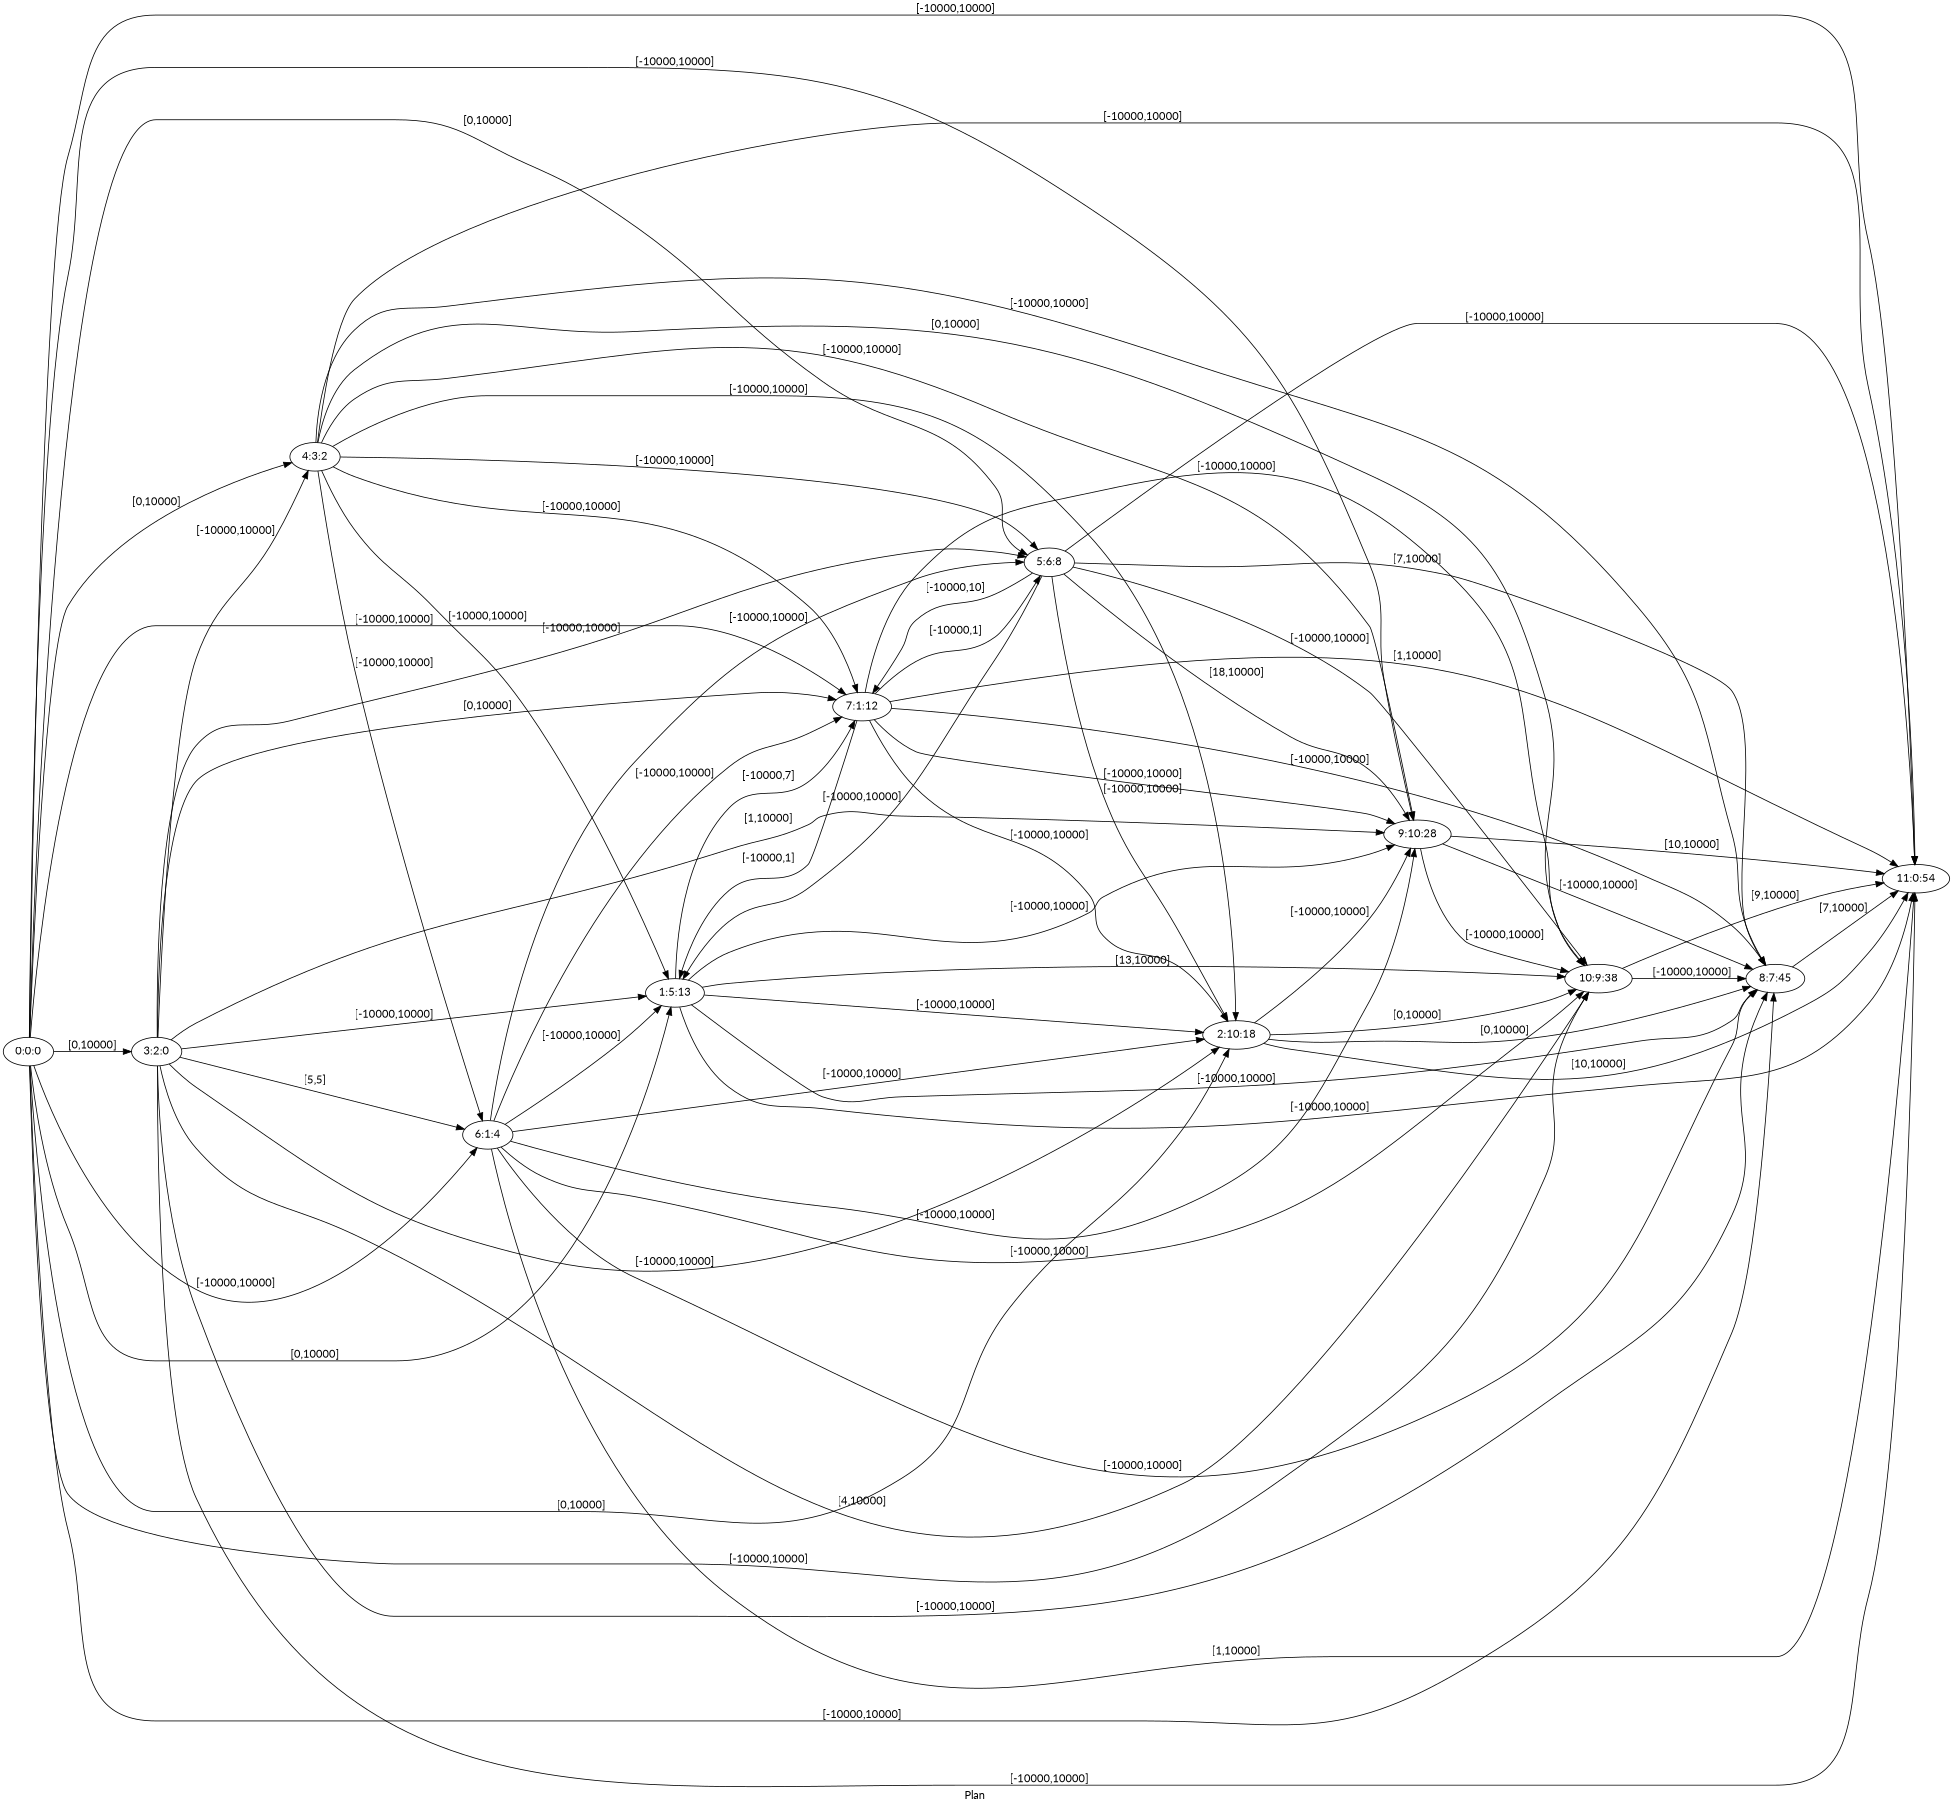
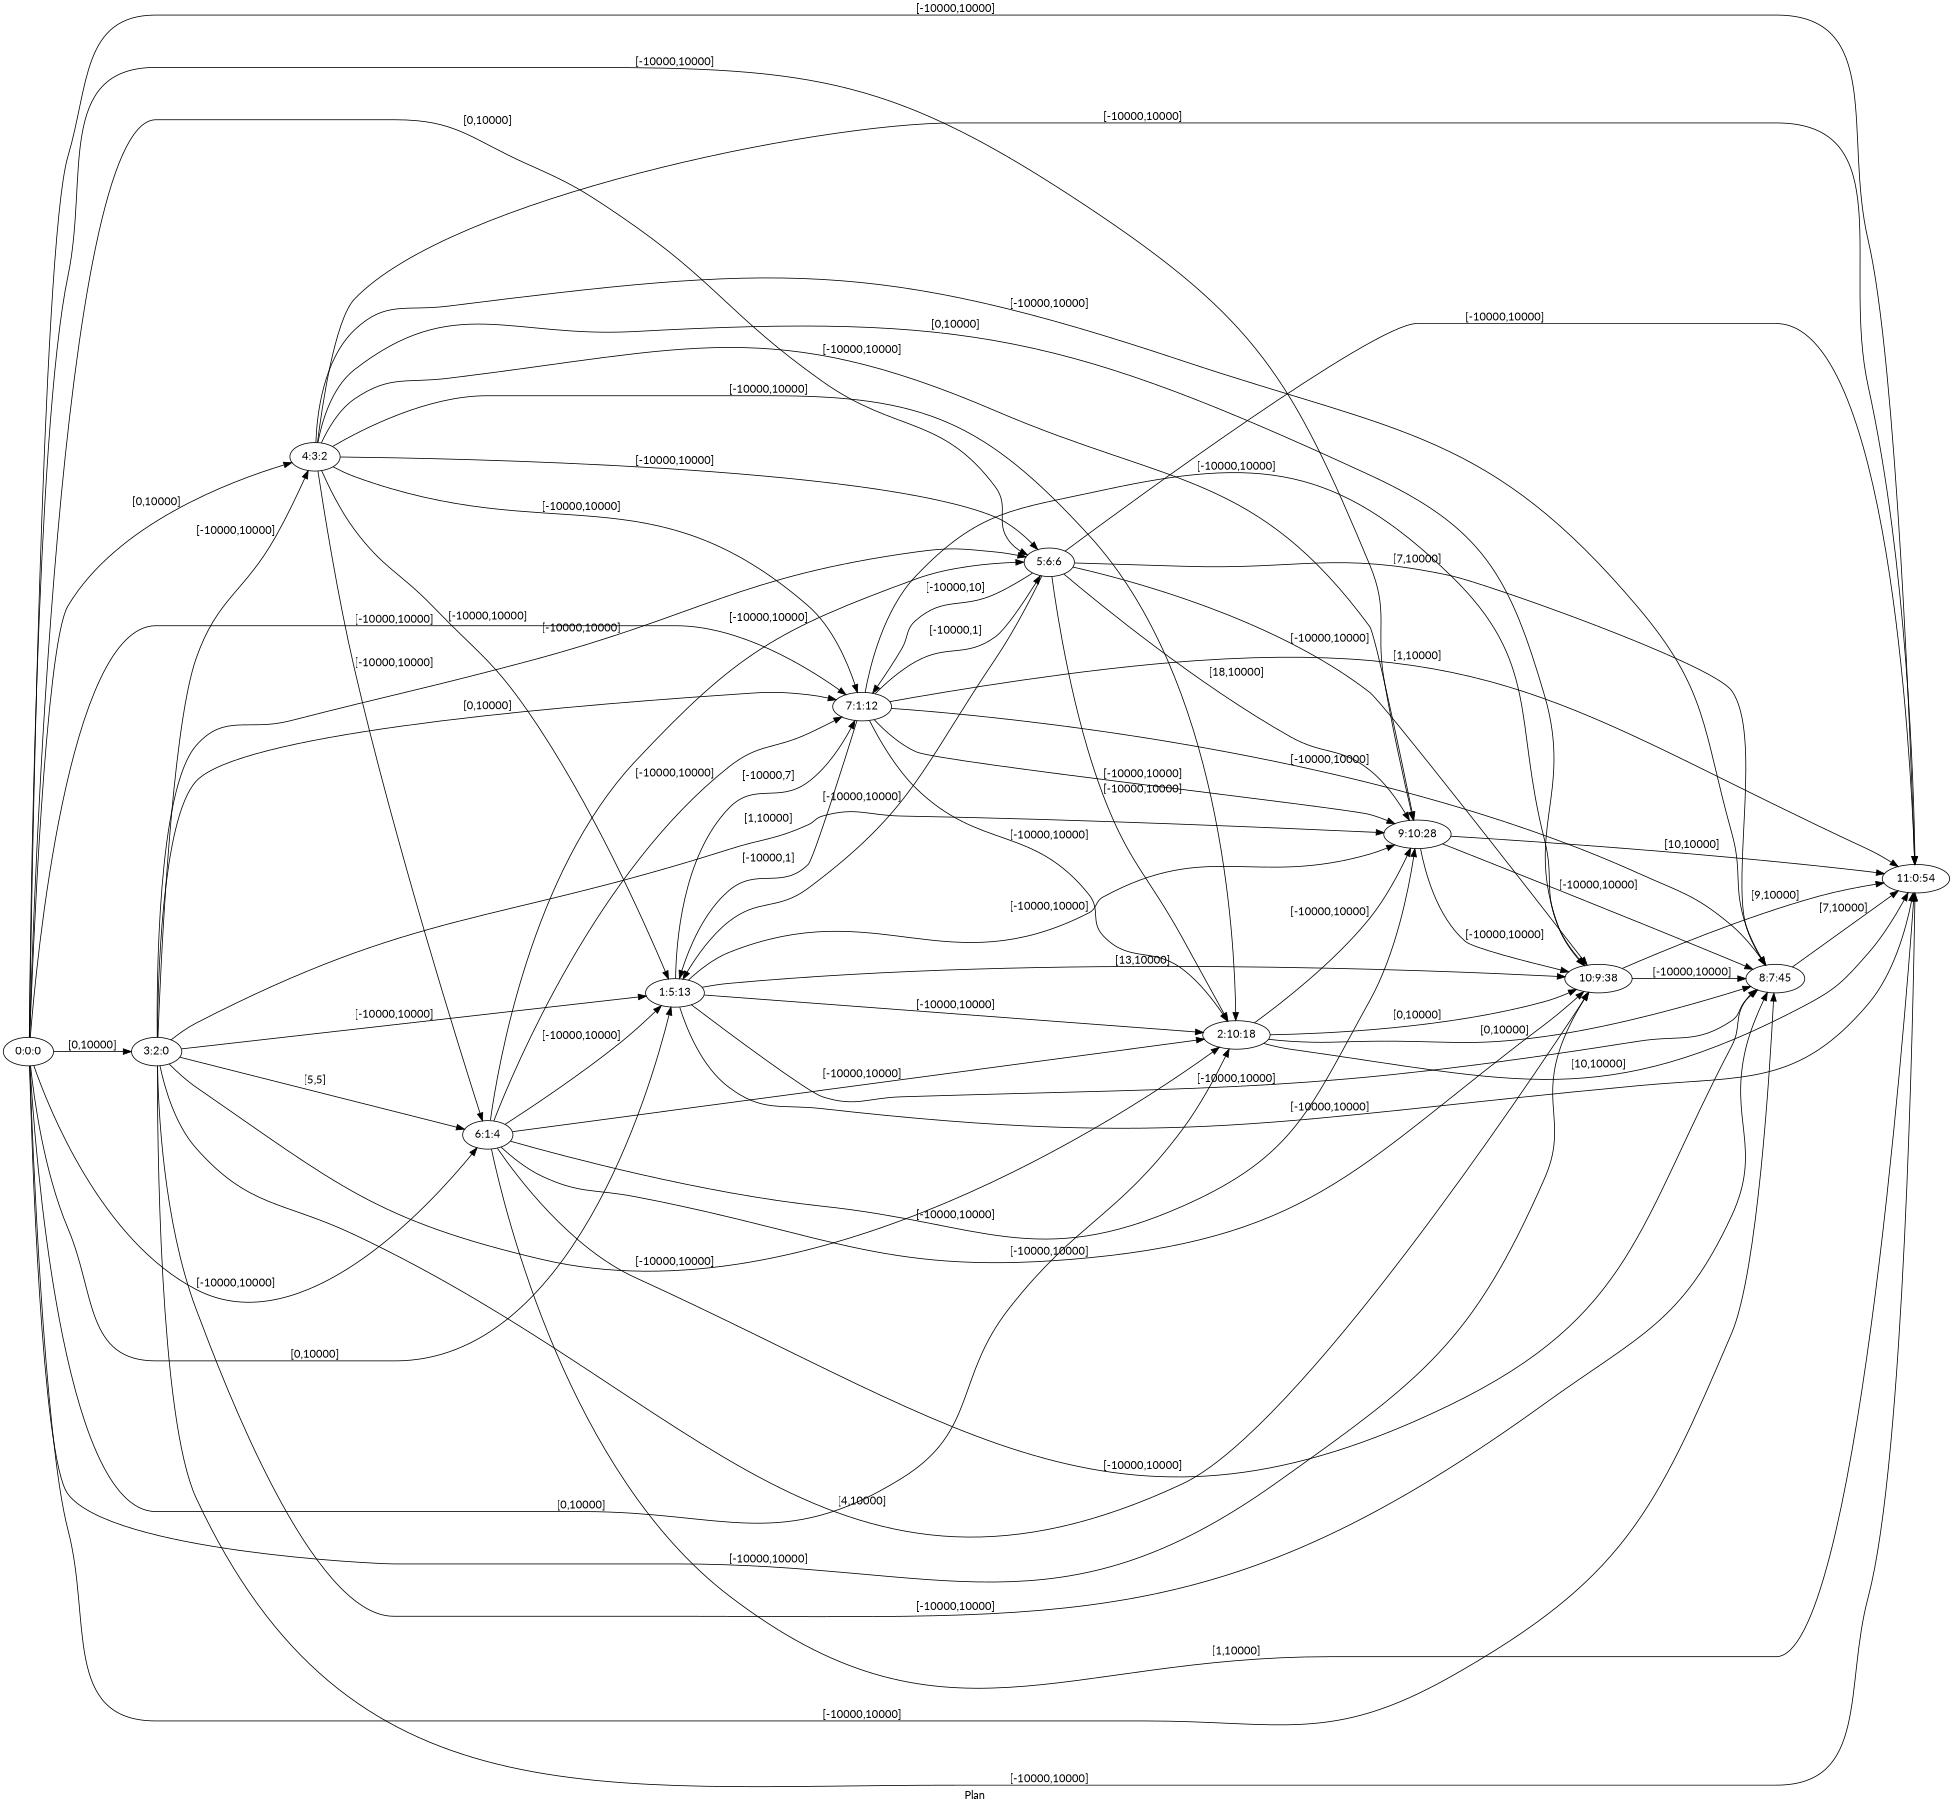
  digraph {
    fldt=0.559307
    fontname=Lato
    label="Plan "
    nodesep=.45
    rankdir=LR
    node [fontname=Lato]
    edge [fontname=Lato]
    "0:0:0"
    "1:5:13"
    "2:10:18"
    "3:2:0"
    "4:3:2"
-   "5:6:6" [label="5:6:8"]
+   "5:6:6"
    n7 [label="6:1:4"]
    "7:1:12"
    n9 [label="8:7:45"]
    "9:10:28"
    "10:9:38"
    "11:0:54"
    "0:0:0" -> "1:5:13" [label="[0,10000]"]
    "0:0:0" -> "2:10:18" [label="[0,10000]"]
    "0:0:0" -> "3:2:0" [label="[0,10000]"]
    "0:0:0" -> "4:3:2" [label="[0,10000]"]
    "0:0:0" -> "5:6:6" [label="[0,10000]"]
    "0:0:0" -> n7 [label="[-10000,10000]"]
    "0:0:0" -> "7:1:12" [label="[-10000,10000]"]
    "0:0:0" -> n9 [label="[-10000,10000]"]
    "0:0:0" -> "9:10:28" [label="[-10000,10000]"]
    "0:0:0" -> "10:9:38" [label="[-10000,10000]"]
    "0:0:0" -> "11:0:54" [label="[-10000,10000]"]
    "1:5:13" -> "2:10:18" [label="[-10000,10000]"]
    "1:5:13" -> "7:1:12" [label="[-10000,7]"]
    "1:5:13" -> n9 [label="[-10000,10000]"]
    "1:5:13" -> "9:10:28" [label="[-10000,10000]"]
    "1:5:13" -> "10:9:38" [label="[13,10000]"]
    "1:5:13" -> "11:0:54" [label="[-10000,10000]"]
    "2:10:18" -> n9 [label="[0,10000]"]
    "2:10:18" -> "9:10:28" [label="[-10000,10000]"]
    "2:10:18" -> "10:9:38" [label="[0,10000]"]
    "2:10:18" -> "11:0:54" [label="[10,10000]"]
    "3:2:0" -> "1:5:13" [label="[-10000,10000]"]
    "3:2:0" -> "2:10:18" [label="[-10000,10000]"]
    "3:2:0" -> "4:3:2" [label="[-10000,10000]"]
    "3:2:0" -> "5:6:6" [label="[-10000,10000]"]
    "3:2:0" -> n7 [label="[5,5]"]
    "3:2:0" -> "7:1:12" [label="[0,10000]"]
    "3:2:0" -> n9 [label="[-10000,10000]"]
    "3:2:0" -> "9:10:28" [label="[1,10000]"]
    "3:2:0" -> "10:9:38" [label="[4,10000]"]
    "3:2:0" -> "11:0:54" [label="[-10000,10000]"]
    "4:3:2" -> "1:5:13" [label="[-10000,10000]"]
    "4:3:2" -> "2:10:18" [label="[-10000,10000]"]
    "4:3:2" -> "5:6:6" [label="[-10000,10000]"]
    "4:3:2" -> n7 [label="[-10000,10000]"]
    "4:3:2" -> "7:1:12" [label="[-10000,10000]"]
    "4:3:2" -> n9 [label="[-10000,10000]"]
    "4:3:2" -> "9:10:28" [label="[-10000,10000]"]
    "4:3:2" -> "10:9:38" [label="[0,10000]"]
    "4:3:2" -> "11:0:54" [label="[-10000,10000]"]
    "5:6:6" -> "1:5:13" [label="[-10000,10000]"]
    "5:6:6" -> "2:10:18" [label="[-10000,10000]"]
    "5:6:6" -> "7:1:12" [label="[-10000,10]"]
    "5:6:6" -> n9 [label="[7,10000]"]
    "5:6:6" -> "9:10:28" [label="[18,10000]"]
    "5:6:6" -> "10:9:38" [label="[-10000,10000]"]
    "5:6:6" -> "11:0:54" [label="[-10000,10000]"]
    n7 -> "1:5:13" [label="[-10000,10000]"]
    n7 -> "2:10:18" [label="[-10000,10000]"]
    n7 -> "5:6:6" [label="[-10000,10000]"]
    n7 -> "7:1:12" [label="[-10000,10000]"]
    n7 -> n9 [label="[-10000,10000]"]
    n7 -> "9:10:28" [label="[-10000,10000]"]
    n7 -> "10:9:38" [label="[-10000,10000]"]
    n7 -> "11:0:54" [label="[1,10000]"]
    "7:1:12" -> "1:5:13" [label="[-10000,1]"]
    "7:1:12" -> "2:10:18" [label="[-10000,10000]"]
    "7:1:12" -> "5:6:6" [label="[-10000,1]"]
    "7:1:12" -> n9 [label="[-10000,10000]"]
    "7:1:12" -> "9:10:28" [label="[-10000,10000]"]
    "7:1:12" -> "10:9:38" [label="[-10000,10000]"]
    "7:1:12" -> "11:0:54" [label="[1,10000]"]
    n9 -> "11:0:54" [label="[7,10000]"]
    "9:10:28" -> n9 [label="[-10000,10000]"]
    "9:10:28" -> "10:9:38" [label="[-10000,10000]"]
    "9:10:28" -> "11:0:54" [label="[10,10000]"]
    "10:9:38" -> n9 [label="[-10000,10000]"]
    "10:9:38" -> "11:0:54" [label="[9,10000]"]
  }
